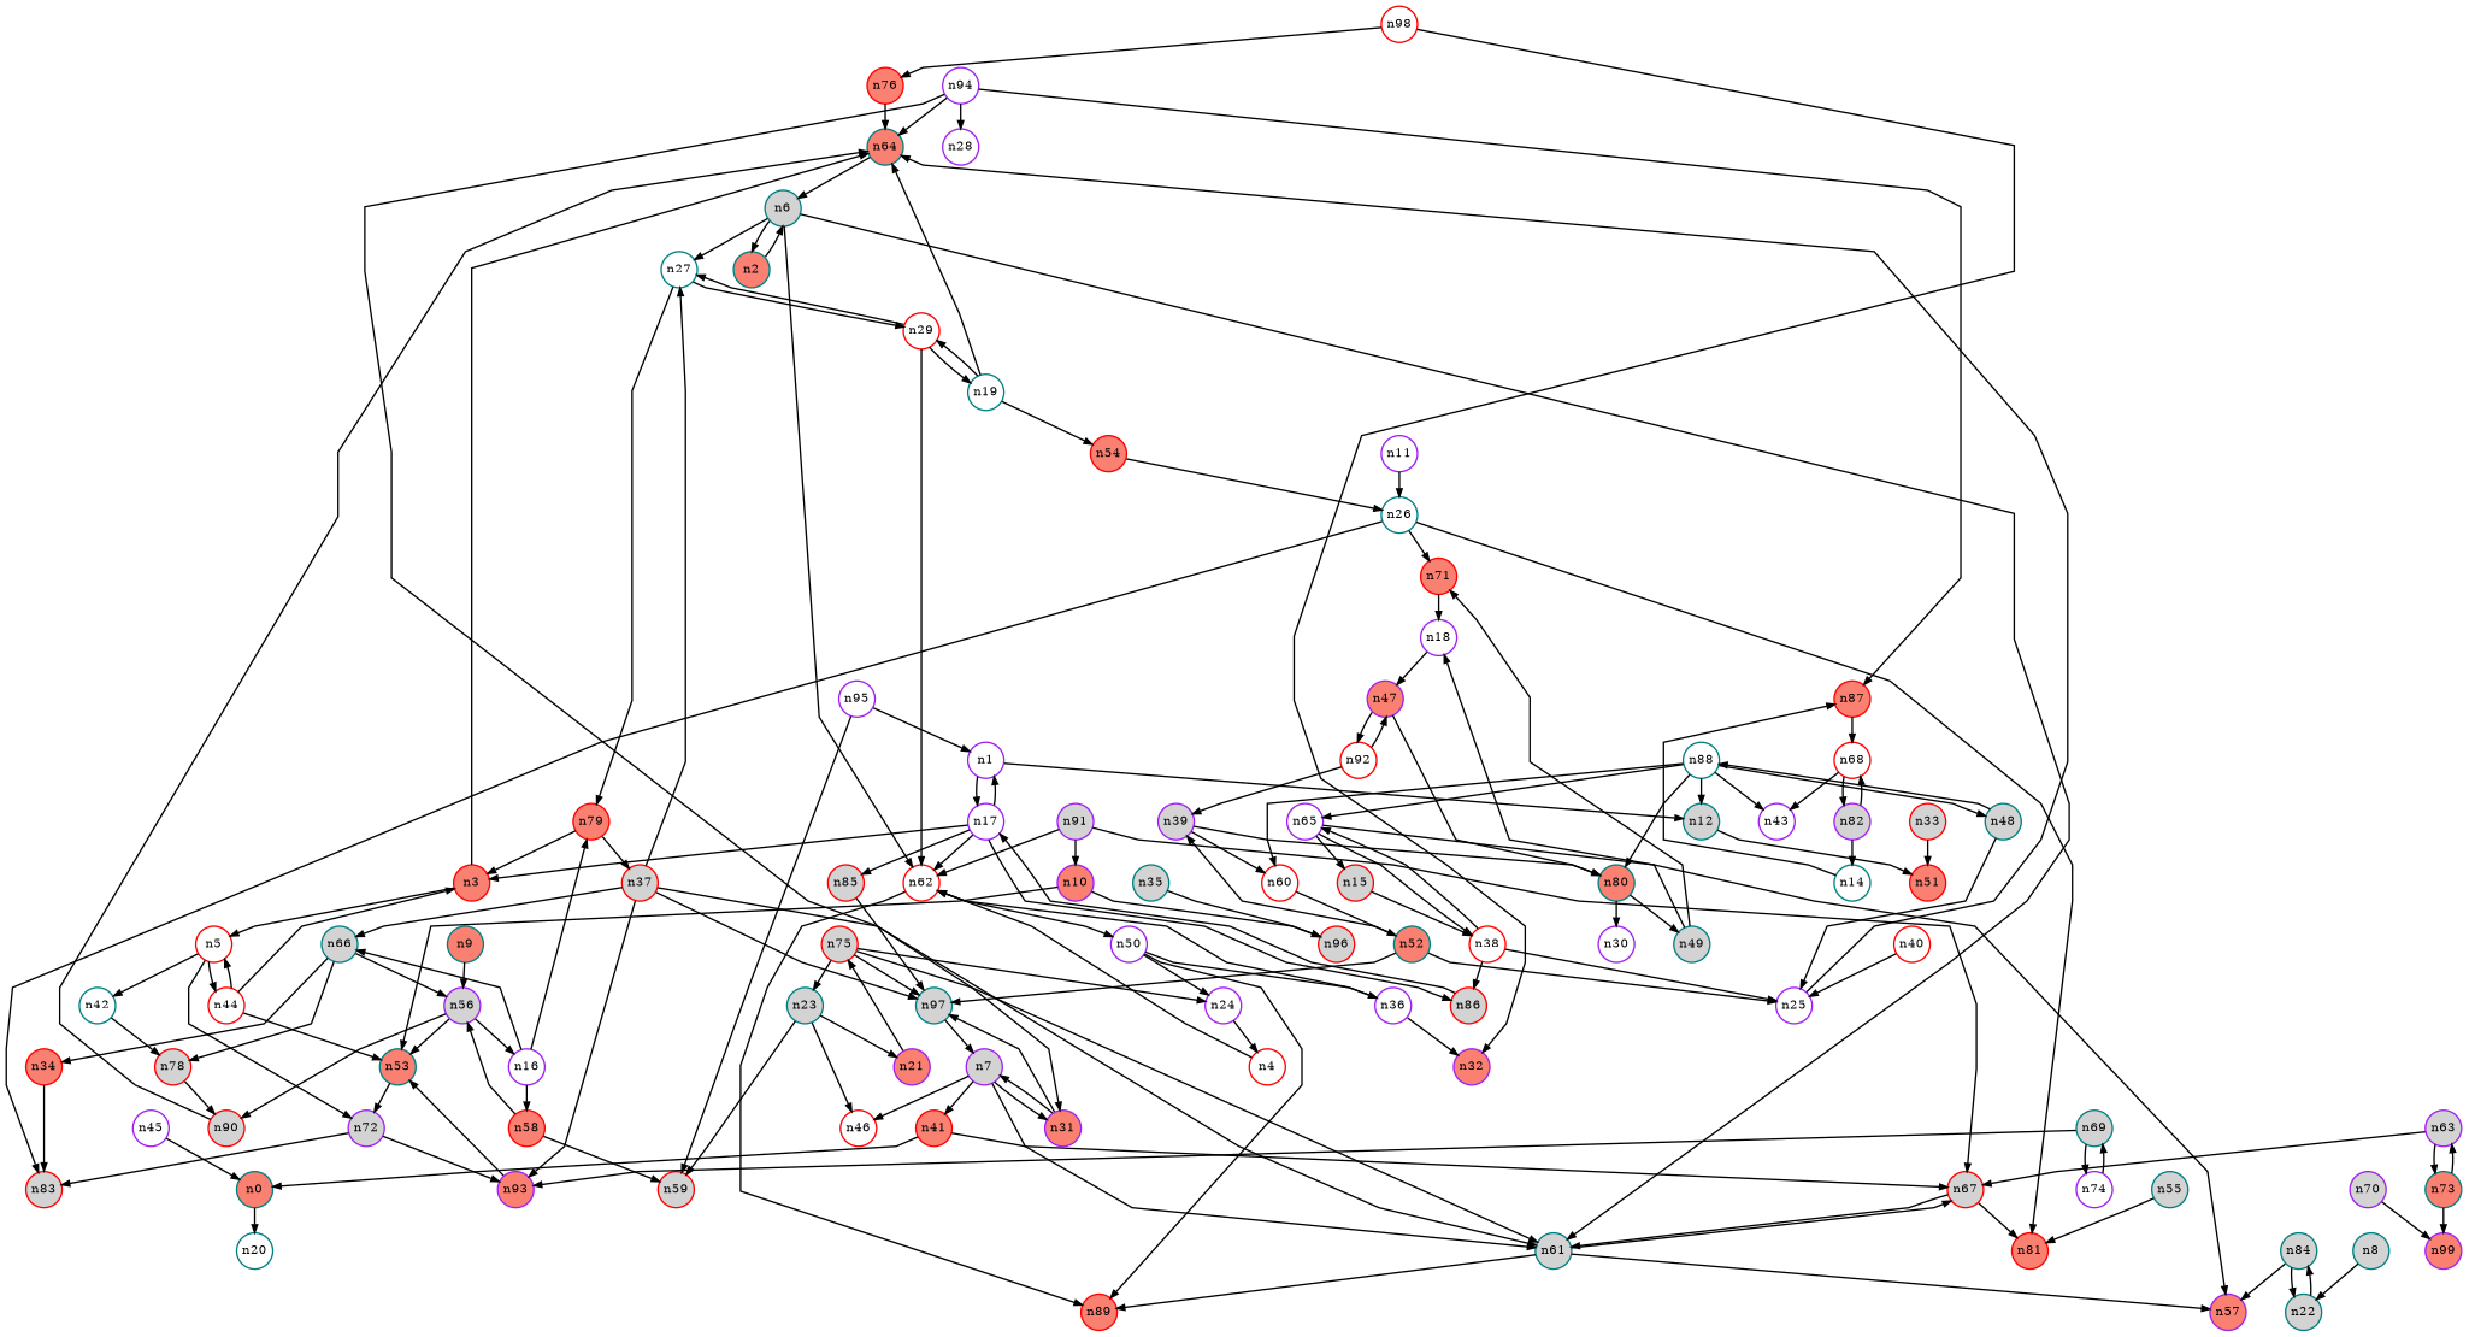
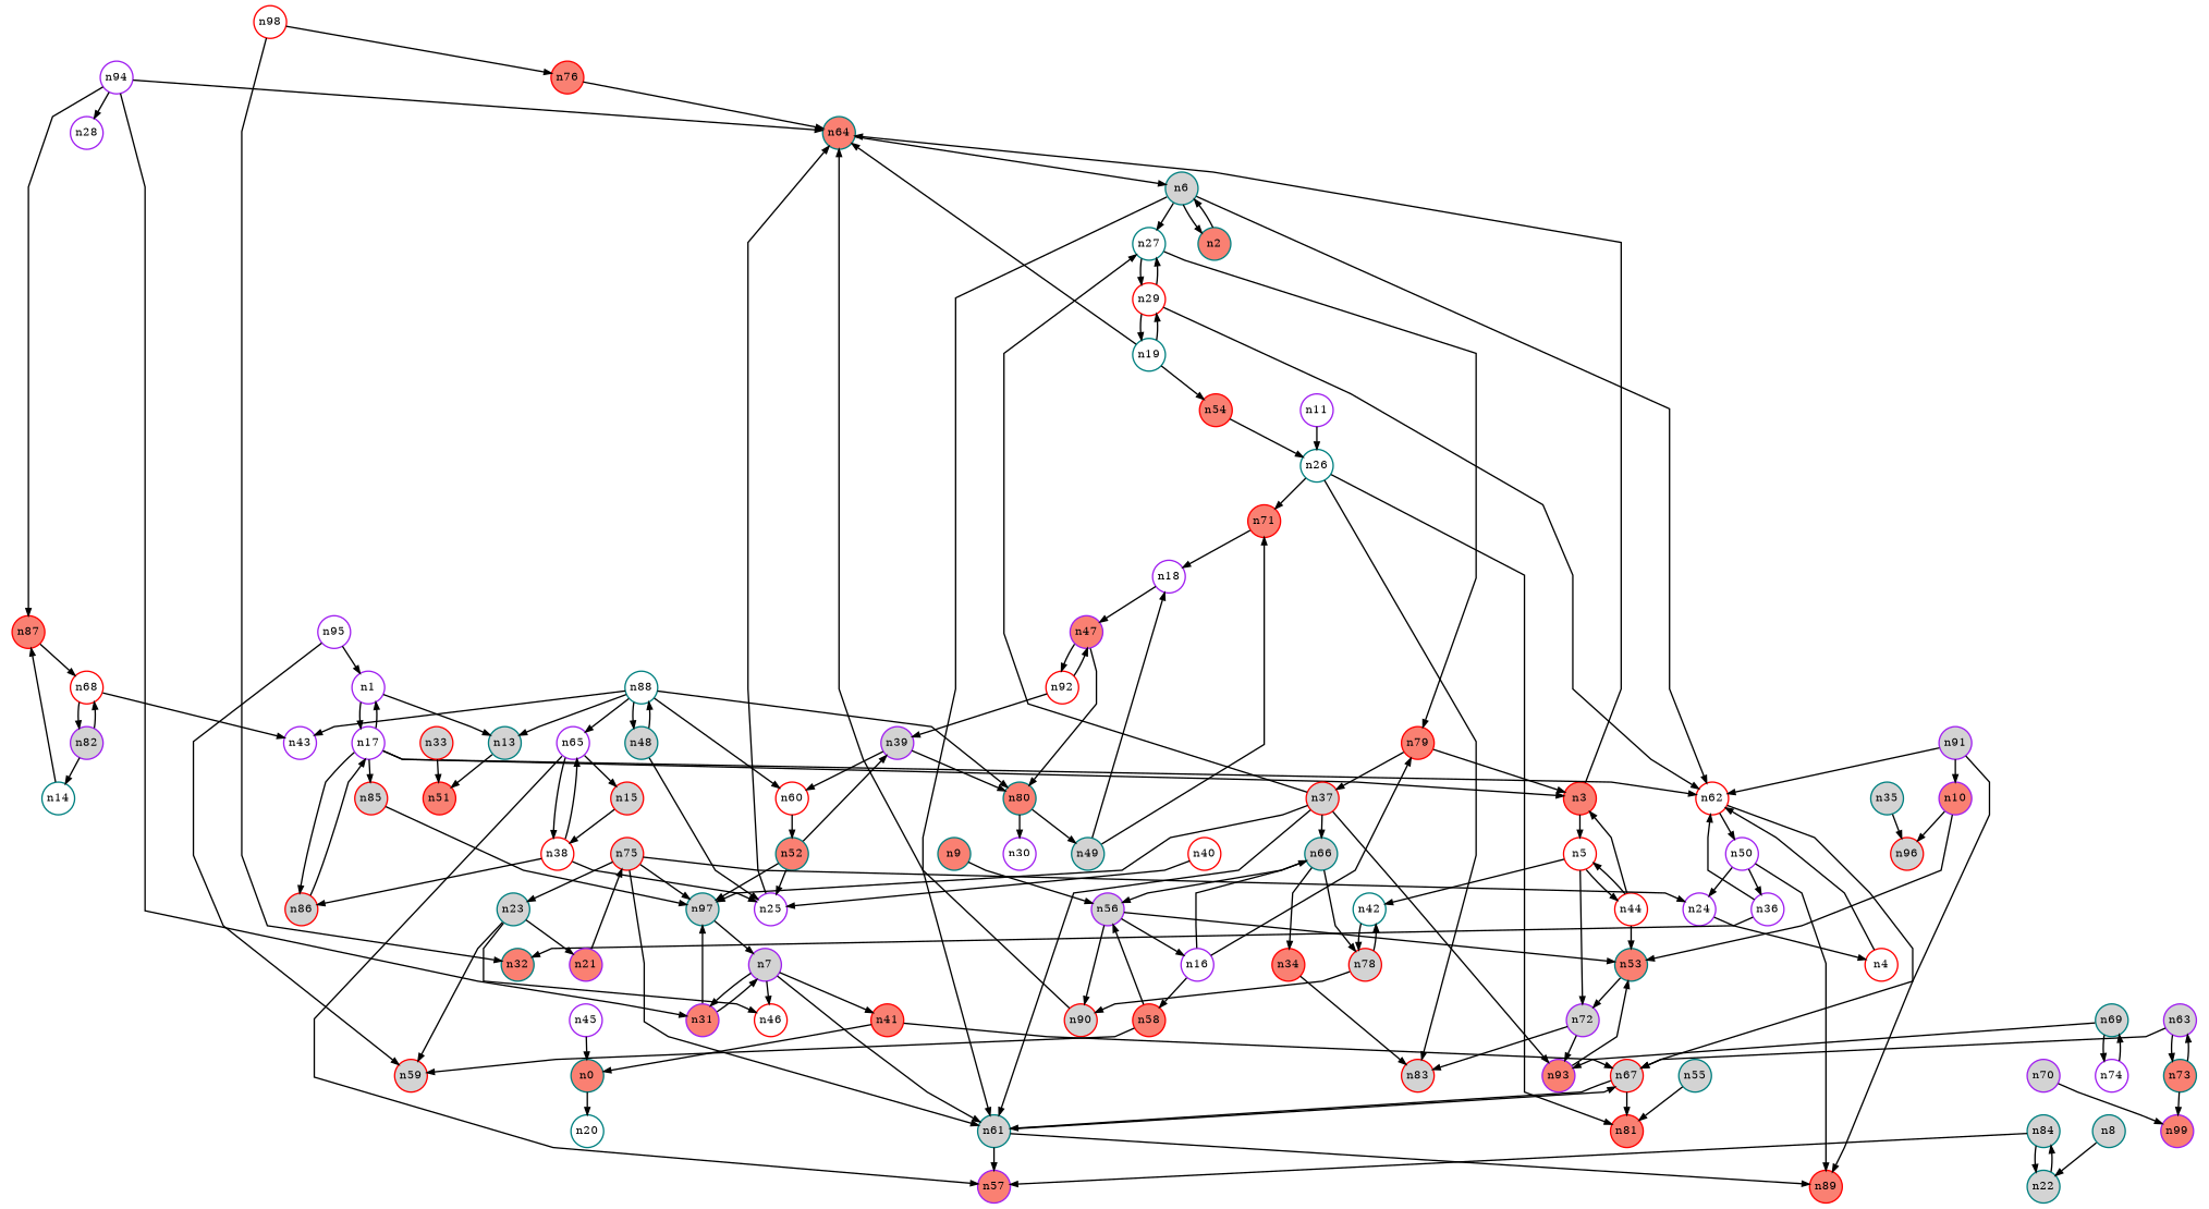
  digraph {
    fontsize=8
    nodesep=0.22
    nodesize=0.32
    ranksep=0.22
    splines=polyline
    node [color=red fillcolor=white fixedsize=shape fontsize=8 shape=circle style=filled]
    edge [arrowsize=0.5]
    n0 [color=teal fillcolor=salmon width=0.32]
    n20 [color=teal width=0.32]
-   n13 [color=teal fillcolor=lightgrey width=0.32 label=n12]
+   n13 [color=teal fillcolor=lightgrey width=0.32]
    n51 [fillcolor=salmon width=0.32]
    n1 [color=purple width=0.32]
    n17 [color=purple width=0.32]
    n3 [fillcolor=salmon width=0.32]
    n62 [width=0.32]
    n85 [fillcolor=lightgrey width=0.32]
    n86 [fillcolor=lightgrey width=0.32]
    n64 [color=teal fillcolor=salmon width=0.32]
    n5 [width=0.32]
    n89 [fillcolor=salmon width=0.32]
    n50 [color=purple width=0.32]
    n97 [color=teal fillcolor=lightgrey width=0.32]
    n6 [color=teal fillcolor=lightgrey width=0.32]
    n2 [color=teal fillcolor=salmon width=0.32]
    n27 [color=teal width=0.32]
    n61 [color=teal fillcolor=lightgrey width=0.32]
    n79 [fillcolor=salmon width=0.32]
    n29 [width=0.32]
    n57 [color=purple fillcolor=salmon width=0.32]
    n67 [fillcolor=lightgrey width=0.32]
    n42 [color=teal width=0.32]
    n44 [width=0.32]
    n72 [color=purple fillcolor=lightgrey width=0.32]
    n78 [fillcolor=lightgrey width=0.32]
    n53 [color=teal fillcolor=salmon width=0.32]
    n83 [fillcolor=lightgrey width=0.32]
    n93 [color=purple fillcolor=salmon width=0.32]
    n24 [color=purple width=0.32]
    n36 [color=purple width=0.32]
    n4 [width=0.32]
-   n32 [color=purple fillcolor=salmon width=0.32]
+   n32 [color=teal fillcolor=salmon width=0.32]
    n90 [fillcolor=lightgrey width=0.32]
    n37 [fillcolor=lightgrey width=0.32]
    n19 [color=teal width=0.32]
    n81 [fillcolor=salmon width=0.32]
    n66 [color=teal fillcolor=lightgrey width=0.32]
    n54 [fillcolor=salmon width=0.32]
    n31 [color=purple fillcolor=salmon width=0.32]
    n7 [color=purple fillcolor=lightgrey width=0.32]
    n41 [fillcolor=salmon width=0.32]
    n46 [width=0.32]
    n22 [color=teal fillcolor=lightgrey width=0.32]
    n84 [color=teal fillcolor=lightgrey width=0.32]
    n8 [color=teal fillcolor=lightgrey width=0.32]
    n56 [color=purple fillcolor=lightgrey width=0.32]
    n16 [color=purple width=0.32]
    n58 [fillcolor=salmon width=0.32]
    n34 [fillcolor=salmon width=0.32]
    n59 [fillcolor=lightgrey width=0.32]
    n9 [color=teal fillcolor=salmon width=0.32]
    n10 [color=purple fillcolor=salmon width=0.32]
    n96 [fillcolor=lightgrey width=0.32]
    n26 [color=teal width=0.32]
    n71 [fillcolor=salmon width=0.32]
    n18 [color=purple width=0.32]
    n47 [color=purple fillcolor=salmon width=0.32]
    n11 [color=purple width=0.32]
    n87 [fillcolor=salmon width=0.32]
    n68 [width=0.32]
    n82 [color=purple fillcolor=lightgrey width=0.32]
    n43 [color=purple width=0.32]
    n14 [color=teal width=0.32]
    n65 [color=purple width=0.32]
    n15 [fillcolor=lightgrey width=0.32]
    n38 [width=0.32]
    n25 [color=purple width=0.32]
    n80 [color=teal fillcolor=salmon width=0.32]
    n92 [width=0.32]
    n30 [color=purple width=0.32]
    n49 [color=teal fillcolor=lightgrey width=0.32]
    n39 [color=purple fillcolor=lightgrey width=0.32]
    n60 [width=0.32]
    n75 [fillcolor=lightgrey width=0.32]
    n23 [color=teal fillcolor=lightgrey width=0.32]
    n21 [color=purple fillcolor=salmon width=0.32]
    n33 [fillcolor=lightgrey width=0.32]
    n35 [color=teal fillcolor=lightgrey width=0.32]
    n52 [color=teal fillcolor=salmon width=0.32]
    n40 [width=0.32]
    n45 [color=purple width=0.32]
    n48 [color=teal fillcolor=lightgrey width=0.32]
    n88 [color=teal width=0.32]
    n55 [color=teal fillcolor=lightgrey width=0.32]
    n63 [color=purple fillcolor=lightgrey width=0.32]
    n73 [color=teal fillcolor=salmon width=0.32]
    n99 [color=purple fillcolor=salmon width=0.32]
    n74 [color=purple width=0.32]
    n69 [color=teal fillcolor=lightgrey width=0.32]
    n70 [color=purple fillcolor=lightgrey width=0.32]
    n76 [fillcolor=salmon width=0.32]
    n91 [color=purple fillcolor=lightgrey width=0.32]
    n94 [color=purple width=0.32]
    n28 [color=purple width=0.32]
    n95 [color=purple width=0.32]
    n98 [width=0.32]
    n0 -> n20
    n13 -> n51
    n1 -> n13
    n1 -> n17
    n17 -> n1
    n17 -> n3
    n17 -> n62
    n17 -> n85
    n17 -> n86
    n3 -> n64
    n3 -> n5
    n62 -> n89
    n62 -> n50
    n85 -> n97
    n86 -> n17
    n64 -> n6
    n5 -> n42
    n5 -> n44
    n5 -> n72
    n50 -> n89
    n50 -> n24
    n50 -> n36
    n97 -> n7
    n6 -> n62
    n6 -> n2
    n6 -> n27
    n6 -> n61
    n2 -> n6
    n27 -> n79
    n27 -> n29
    n61 -> n89
    n61 -> n57
    n61 -> n67
    n79 -> n3
    n79 -> n37
    n29 -> n62
    n29 -> n27
    n29 -> n19
    n67 -> n61
    n67 -> n81
    n42 -> n78
    n44 -> n3
    n44 -> n5
    n44 -> n53
    n72 -> n83
    n72 -> n93
+   n78 -> n42
    n78 -> n90
    n53 -> n72
    n93 -> n53
    n24 -> n4
    n36 -> n62
    n36 -> n32
    n4 -> n62
    n90 -> n64
    n37 -> n97
    n37 -> n27
    n37 -> n61
    n37 -> n93
    n37 -> n66
    n19 -> n64
    n19 -> n29
    n19 -> n54
    n66 -> n78
    n66 -> n56
    n66 -> n34
    n54 -> n26
    n31 -> n97
    n31 -> n7
    n7 -> n61
    n7 -> n31
    n7 -> n41
    n7 -> n46
    n41 -> n0
    n41 -> n67
    n22 -> n84
    n84 -> n57
    n84 -> n22
    n8 -> n22
    n56 -> n53
    n56 -> n90
    n56 -> n16
    n16 -> n79
    n16 -> n66
    n16 -> n58
    n58 -> n56
    n58 -> n59
    n34 -> n83
    n9 -> n56
    n10 -> n53
    n10 -> n96
    n26 -> n83
    n26 -> n81
    n26 -> n71
    n71 -> n18
    n18 -> n47
    n47 -> n80
    n47 -> n92
    n11 -> n26
    n87 -> n68
    n68 -> n82
    n68 -> n43
    n82 -> n68
    n82 -> n14
    n14 -> n87
    n65 -> n57
    n65 -> n15
    n65 -> n38
    n15 -> n38
    n38 -> n86
    n38 -> n65
    n38 -> n25
    n25 -> n64
    n80 -> n30
    n80 -> n49
    n92 -> n47
    n92 -> n39
    n49 -> n71
    n49 -> n18
    n39 -> n80
    n39 -> n60
    n60 -> n52
    n75 -> n97
    n75 -> n61
    n75 -> n24
    n75 -> n23
    n23 -> n46
    n23 -> n59
    n23 -> n21
    n21 -> n75
    n33 -> n51
    n35 -> n96
    n52 -> n97
    n52 -> n25
    n52 -> n39
    n40 -> n25
    n45 -> n0
    n48 -> n25
    n48 -> n88
    n88 -> n13
    n88 -> n43
    n88 -> n65
    n88 -> n80
    n88 -> n60
    n88 -> n48
    n55 -> n81
    n63 -> n67
    n63 -> n73
    n73 -> n63
    n73 -> n99
    n74 -> n69
    n69 -> n93
    n69 -> n74
    n70 -> n99
    n76 -> n64
    n91 -> n62
    n91 -> n67
    n91 -> n10
    n94 -> n64
    n94 -> n31
    n94 -> n87
    n94 -> n28
    n95 -> n1
    n95 -> n59
    n98 -> n32
    n98 -> n76
  }
